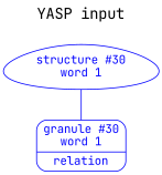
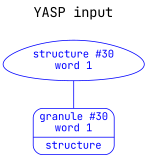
  digraph {
    fontname="JetBrains Mono"
    fontsize=18
    label="YASP input\n\n"
    labeljust=center
    labelloc=top
    node [color=blue fontcolor=blue fontname="JetBrains Mono"]
    n1 [label="structure #30\nword 1" shape=egg]
-   n2 [label="{granule #30\nword 1|{relation}}" shape=Mrecord]
+   n2 [label="{granule #30\nword 1|{structure}}" shape=Mrecord]
    n1 -> n2 [arrowhead=none color=blue fontcolor=blue fontname="JetBrains Mono"]
  }
